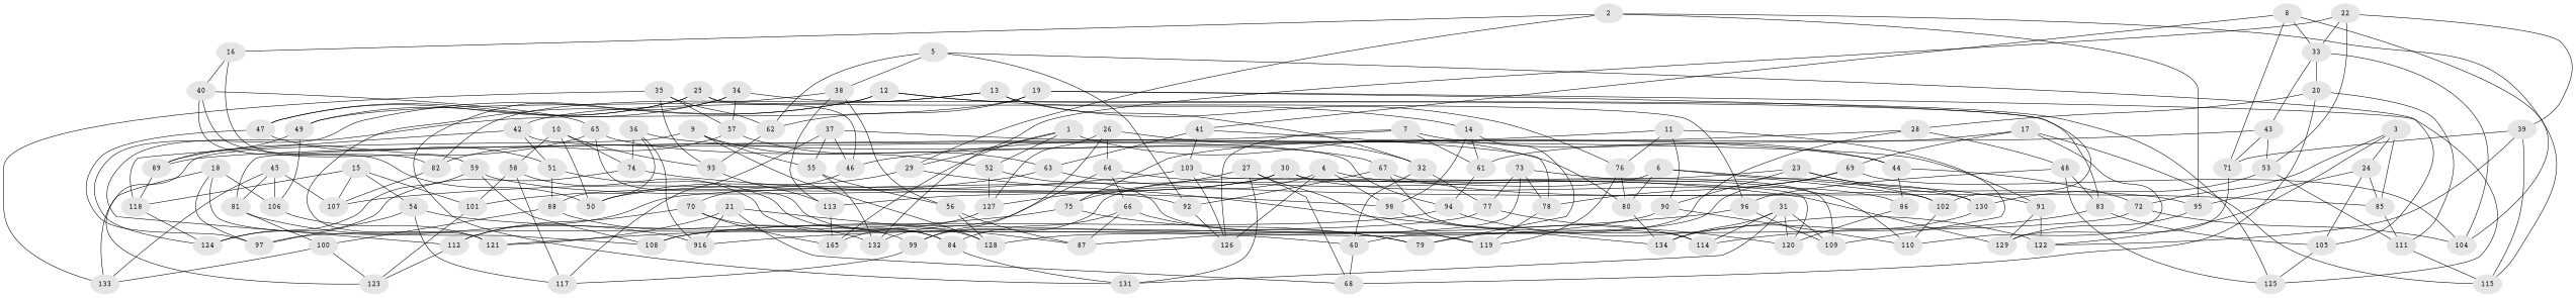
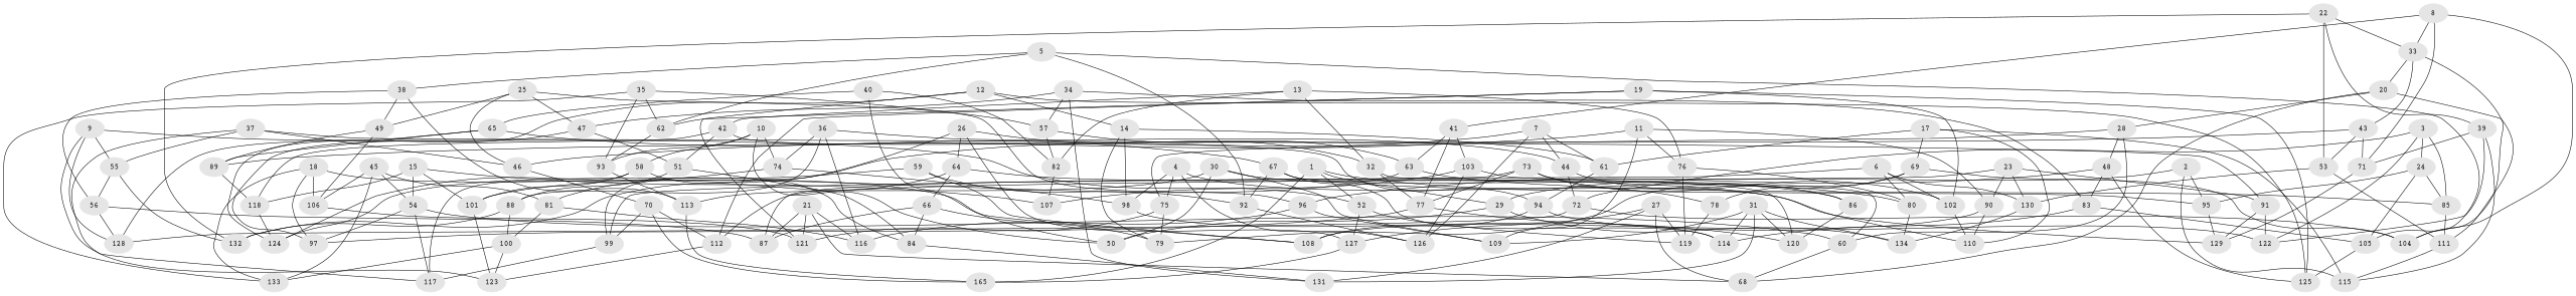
  graph {
    fontname="Courier Prime"
    node [color=gray90 fontname="Courier Prime" style=filled]
    edge [fontname="Courier Prime"]
    1
    29
    52
    80
    n5 [label=165]
    50
    134
    127
    119
    2
-   16
    95
    115
    40
    59
    129
    3
    24
    72
    85
    122
    105
    104
    128
    111
    4
    75
    98
    110
    126
    121
    79
    114
    5
    38
    62
    92
    49
    113
    56
    93
    125
    6
    99
    102
    130
    117
    7
    44
    61
    81
    86
    94
-   116 [label=916]
+   116
    100
    8
    33
    41
    71
    20
    43
    63
    78
    103
    9
    55
    123
    132
    10
    58
    74
    101
    84
    124
    11
    46
    76
    90
    109
    70
    108
    12
    14
    13
    32
    42
    82
    60
    77
    118
    51
    107
    15
    54
    97
    28
    68
    65
    17
    69
    18
    106
    133
    19
    112
    48
    21
    87
    22
    39
    53
    23
    91
    25
    47
    96
    89
    26
    64
    66
    27
    131
    83
    30
    120
    31
    34
    57
    35
    36
    88
    37
    67
    45
    73
    1 -- 29
    1 -- 52
    1 -- 80
    1 -- n5
    29 -- 50
    29 -- 134
    52 -- 127
    52 -- 119
    80 -- 134
    127 -- n5
    2 -- 29
-   2 -- 16
    2 -- 95
    2 -- 115
-   16 -- 40
-   16 -- 59
    95 -- 129
    40 -- 50
    40 -- 82
    40 -- 65
    59 -- 92
    59 -- 124
    59 -- 108
    3 -- 24
    3 -- 72
    3 -- 85
    3 -- 122
    24 -- 95
    24 -- 85
    24 -- 105
    72 -- 104
    72 -- 128
    85 -- 111
    105 -- 125
    111 -- 115
    4 -- 75
    4 -- 98
    4 -- 110
    4 -- 126
    75 -- 121
    75 -- 79
    98 -- 114
    5 -- 105
    5 -- 38
    5 -- 62
    5 -- 92
    38 -- 49
    38 -- 113
    38 -- 56
    62 -- 93
    92 -- 126
    49 -- 106
    49 -- 89
    113 -- n5
    56 -- 128
    56 -- 87
    93 -- 113
    6 -- 80
    6 -- 99
    6 -- 102
    6 -- 130
    99 -- 117
    102 -- 110
    130 -- 134
    7 -- 126
    7 -- 44
    7 -- 61
    7 -- 81
    44 -- 72
    44 -- 86
    61 -- 94
    81 -- 116
    81 -- 100
    86 -- 120
    94 -- 122
    94 -- 108
    100 -- 123
    100 -- 133
    8 -- 104
    8 -- 33
    8 -- 41
    8 -- 71
    33 -- 104
    33 -- 20
    33 -- 43
    41 -- 63
-   41 -- 78
+   41 -- 77
    41 -- 103
    71 -- 129
    20 -- 111
    20 -- 28
    20 -- 68
    43 -- 71
    43 -- 53
    43 -- 89
    63 -- 85
    63 -- 101
    78 -- 119
    103 -- 126
    103 -- 107
    103 -- 120
    9 -- 52
    9 -- 128
    9 -- 55
    9 -- 123
    55 -- 56
    55 -- 132
    10 -- 50
    10 -- 93
    10 -- 58
    10 -- 74
    58 -- 117
    58 -- 101
    58 -- 84
    74 -- 98
    74 -- 124
    101 -- 123
    84 -- 131
    11 -- 46
    11 -- 76
    11 -- 90
    11 -- 109
    46 -- 70
    76 -- 80
    76 -- 119
    90 -- 110
    90 -- 108
    70 -- n5
    70 -- 99
    70 -- 112
    12 -- 121
    12 -- 125
    12 -- 124
    12 -- 14
    14 -- 98
    14 -- 79
    14 -- 61
    13 -- 76
    13 -- 32
    13 -- 42
    13 -- 82
    32 -- 60
    32 -- 77
    42 -- 94
    42 -- 118
    42 -- 51
    82 -- 107
    60 -- 68
    77 -- 97
    77 -- 120
    118 -- 124
    51 -- 84
    51 -- 88
    15 -- 101
    15 -- 118
    15 -- 107
    15 -- 54
    54 -- 117
    54 -- 60
    54 -- 97
    28 -- 75
    28 -- 60
    28 -- 48
    65 -- 128
    65 -- 89
    65 -- 67
    17 -- 115
    17 -- 110
    17 -- 61
    17 -- 69
    69 -- 104
    69 -- 79
    69 -- 78
    18 -- 108
    18 -- 97
    18 -- 106
    18 -- 133
    106 -- 121
    19 -- 62
    19 -- 125
    19 -- 102
    19 -- 112
    112 -- 123
    48 -- 125
    48 -- 96
    48 -- 83
    21 -- 121
    21 -- 116
    21 -- 68
    21 -- 87
    22 -- 33
    22 -- 132
    22 -- 39
    22 -- 53
    39 -- 115
    39 -- 122
    39 -- 71
    53 -- 111
    53 -- 130
    23 -- 130
    23 -- 90
    23 -- 112
    23 -- 91
    91 -- 129
    91 -- 122
    25 -- 49
    25 -- 46
    25 -- 47
    25 -- 96
    47 -- 51
    47 -- 97
    96 -- 116
    96 -- 109
    89 -- 118
    26 -- 127
    26 -- 99
    26 -- 32
    26 -- 64
    64 -- 129
    64 -- 132
    64 -- 66
    66 -- 79
    66 -- 84
    66 -- 87
    27 -- 127
    27 -- 119
    27 -- 68
    27 -- 131
    83 -- 105
    83 -- 114
    30 -- 50
    30 -- 113
    30 -- 86
    30 -- 109
    31 -- 134
    31 -- 114
    31 -- 109
    31 -- 131
    31 -- 120
    34 -- 47
    34 -- 131
    34 -- 83
    34 -- 57
    57 -- 63
    57 -- 82
    35 -- 62
    35 -- 93
    35 -- 133
    35 -- 57
    36 -- 44
    36 -- 116
    36 -- 74
    36 -- 88
    88 -- 100
    88 -- 132
    37 -- 117
    37 -- 55
    37 -- 46
    37 -- 91
    67 -- 95
    67 -- 114
    67 -- 92
    45 -- 81
-   45 -- 107
+   45 -- 54
    45 -- 106
    45 -- 133
    73 -- 102
    73 -- 78
    73 -- 77
    73 -- 87
  }
